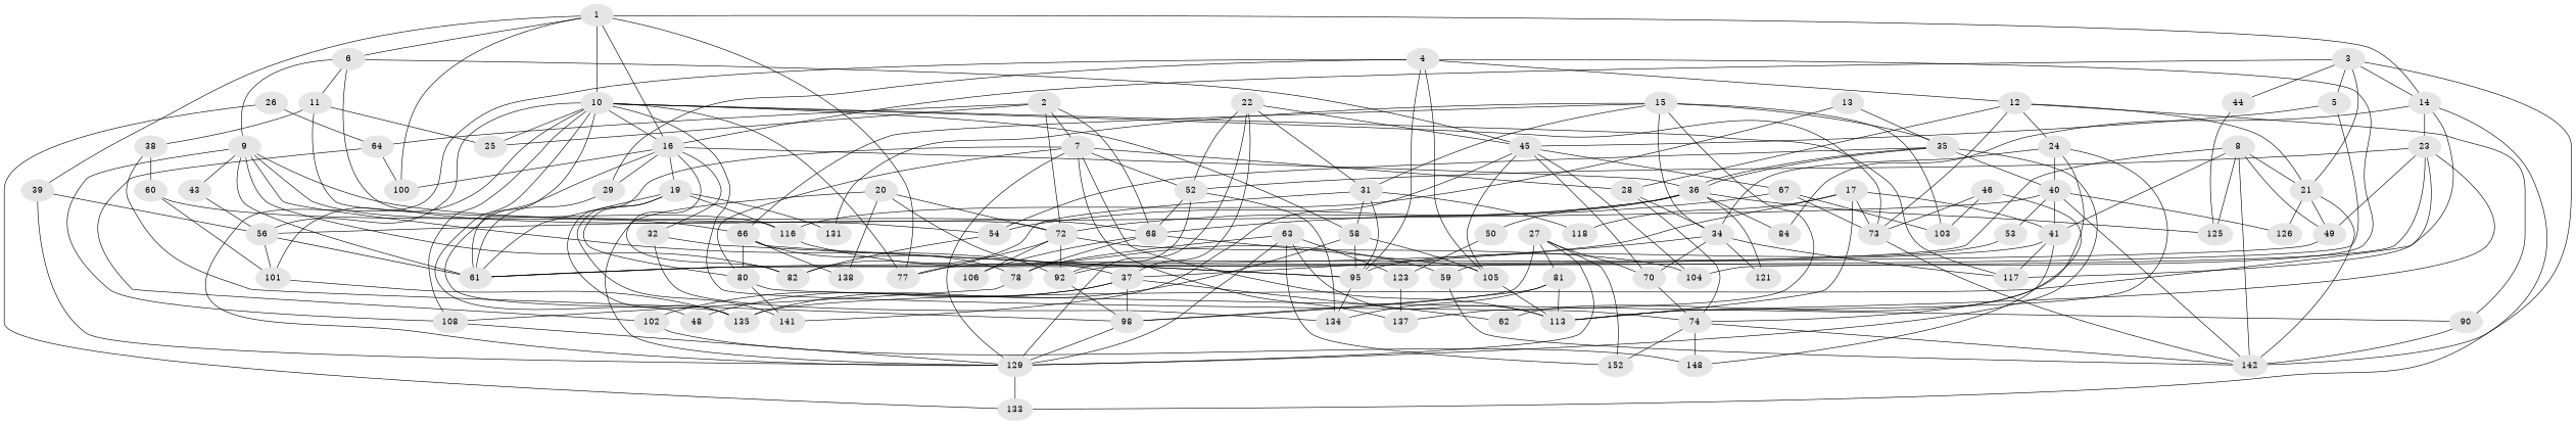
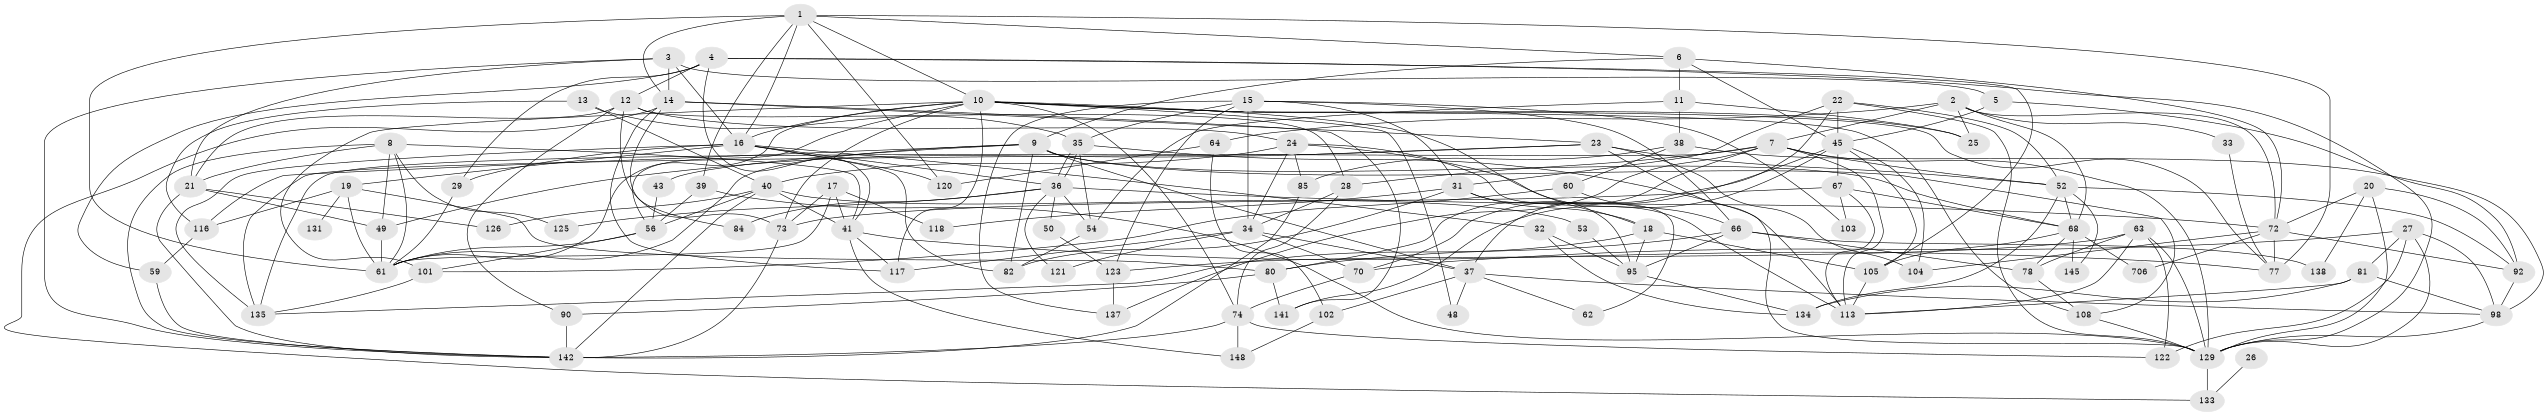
  graph {
    node [color=gray90 style=filled]
    1 [super="+130"]
    6
    10 [super="+96"]
    14 [super="+91"]
    16 [super="+47"]
    39
    61 [super="+139"]
    77 [super="+119"]
-   120 [label=100]
+   120
    72 [super="+93"]
    45 [super="+112"]
    9 [super="+79"]
    11
    25
    108 [super="+114"]
    48
    56 [super="+115"]
-   58 [super="+100"]
+   58 [super="+100" label=18]
    73 [super="+83"]
    74 [super="+132"]
    101
    117
    23 [super="+107"]
    84
    133
    29
    135
    82
    19 [super="+30"]
    32
    36 [super="+69"]
    129 [super="+136"]
    7 [super="+94"]
    28
    52 [super="+86"]
    80
    113 [super="+124"]
    137
    2
+   33
    64
    68 [super="+111"]
    102
    105
+   145
    78
-   106
+   106 [label=706]
    92
    104
    3 [super="+57"]
    5
    21 [super="+71"]
-   44
    142 [super="+144"]
    49
    126
    125
    12 [super="+18"]
    24 [super="+87"]
    90
    4
    41 [super="+75"]
    59 [super="+109"]
    148
    141
    70
    67
    98 [super="+128"]
    37 [super="+140"]
    43
    116
    38
    54
    34 [super="+42"]
    134
    8
    62
    95 [super="+99"]
-   122 [label=152]
+   122
+   85
    60
    40 [super="+88"]
    13 [super="+143"]
    35 [super="+76"]
    53
    15 [super="+110"]
    31 [super="+51"]
    66 [super="+127"]
    103
    131
    118
    121
    138
    50
    17 [super="+89"]
    20 [super="+65"]
    22 [super="+55"]
    26
    27 [super="+97"]
    81 [super="+147"]
    123
-   46
    63 [super="+146"]
    1 -- 6
    1 -- 10
    1 -- 14
    1 -- 16
    1 -- 39
+   1 -- 61
    1 -- 77
    1 -- 120
    6 -- 72
    6 -- 45
    6 -- 9
    6 -- 11
    10 -- 16
    10 -- 61
    10 -- 77
    10 -- 25
    10 -- 108
    10 -- 48
    10 -- 56
    10 -- 58
    10 -- 73
    10 -- 74
    10 -- 101
    10 -- 117
    14 -- 117
    14 -- 23
    14 -- 84
    14 -- 133
    16 -- 120
    16 -- 29
    16 -- 135
    16 -- 82
    16 -- 19
    16 -- 32
    16 -- 36
    39 -- 56
    39 -- 129
    72 -- 77
    72 -- 106
    72 -- 92
    72 -- 104
    45 -- 105
    45 -- 104
    45 -- 141
    45 -- 70
    45 -- 67
    9 -- 61
    9 -- 108
    9 -- 82
    9 -- 68
    9 -- 37
    9 -- 43
    9 -- 116
    11 -- 25
    11 -- 38
    11 -- 54
    108 -- 129
    56 -- 61
    56 -- 101
    58 -- 135
    58 -- 105
    58 -- 95
    73 -- 142
    74 -- 142
    74 -- 148
    74 -- 122
    101 -- 135
    23 -- 135
    23 -- 52
    23 -- 113
    23 -- 104
    23 -- 49
    29 -- 61
    19 -- 61 [weight=2]
    19 -- 80
-   19 -- 141
+   14 -- 141
    19 -- 116
    19 -- 131
    32 -- 134
    32 -- 95
    36 -- 72
    36 -- 84
    36 -- 125
    36 -- 54
    36 -- 121
    36 -- 50 [weight=2]
    129 -- 133
    7 -- 135
    7 -- 129
    7 -- 28
    7 -- 52
    7 -- 80
    7 -- 113
    7 -- 137
    28 -- 74
    28 -- 34
    52 -- 68
+   52 -- 145
    52 -- 92
    52 -- 134
    80 -- 90
    80 -- 141
    2 -- 72
    2 -- 25
    2 -- 7
+   2 -- 33
    2 -- 64
    2 -- 68
+   33 -- 77
    64 -- 120
    64 -- 102
    68 -- 105
+   68 -- 145 [weight=2]
    68 -- 78
    68 -- 106
    102 -- 148
    105 -- 113
    78 -- 108
    92 -- 98
    3 -- 14
    3 -- 16
    3 -- 5
    3 -- 21
-   3 -- 44
    3 -- 142
    5 -- 45
    5 -- 92
    21 -- 142
    21 -- 49
    21 -- 126
-   44 -- 125
    49 -- 61
    12 -- 73
    12 -- 28
    12 -- 21
    12 -- 24
    12 -- 90
    24 -- 113
    24 -- 34
    24 -- 62
+   24 -- 85
    24 -- 40
    90 -- 142
    4 -- 29
    4 -- 129
    4 -- 105
    4 -- 12
-   4 -- 95
+   4 -- 41
    4 -- 59
    41 -- 77
    41 -- 117
    41 -- 148
    59 -- 142
    70 -- 74
    67 -- 73
    67 -- 68
    67 -- 103
    98 -- 129
    37 -- 48
    37 -- 102
    37 -- 98
    37 -- 62
    43 -- 56
    116 -- 59 [weight=2]
    38 -- 98
+   38 -- 85
    38 -- 60
    54 -- 82
    34 -- 117
    34 -- 70
    34 -- 37
    34 -- 121
    8 -- 61
    8 -- 21
    8 -- 142
    8 -- 49
    8 -- 125
    8 -- 41
    95 -- 134
+   85 -- 142
    60 -- 101
    60 -- 66 [weight=2]
    40 -- 56
    40 -- 142
    40 -- 126
    40 -- 41
    40 -- 53
    13 -- 116
-   35 -- 40
+   13 -- 40
    13 -- 35
    35 -- 36
    35 -- 36
    35 -- 129
    35 -- 54
    53 -- 95
    15 -- 137
    15 -- 34
    15 -- 35
    15 -- 31
    15 -- 66
    15 -- 103
-   15 -- 131
+   15 -- 123
    31 -- 58
    31 -- 82
    31 -- 95
    31 -- 118
    66 -- 80
    66 -- 78
    66 -- 95
    66 -- 138
    50 -- 123
    17 -- 61
    17 -- 73
-   17 -- 113
+   67 -- 113
    17 -- 41
    17 -- 118
    20 -- 72
    20 -- 129
    20 -- 92
    20 -- 138
    22 -- 45
    22 -- 129
    22 -- 52
    22 -- 37
    22 -- 31
    26 -- 133
-   26 -- 64
    27 -- 129
    27 -- 70
    27 -- 98
    27 -- 122
    27 -- 81
    81 -- 113
    81 -- 98 [weight=2]
    81 -- 134
    123 -- 137
-   46 -- 73
-   46 -- 74
-   46 -- 103
    63 -- 129
    63 -- 113
    63 -- 78
    63 -- 122
    63 -- 123
  }
